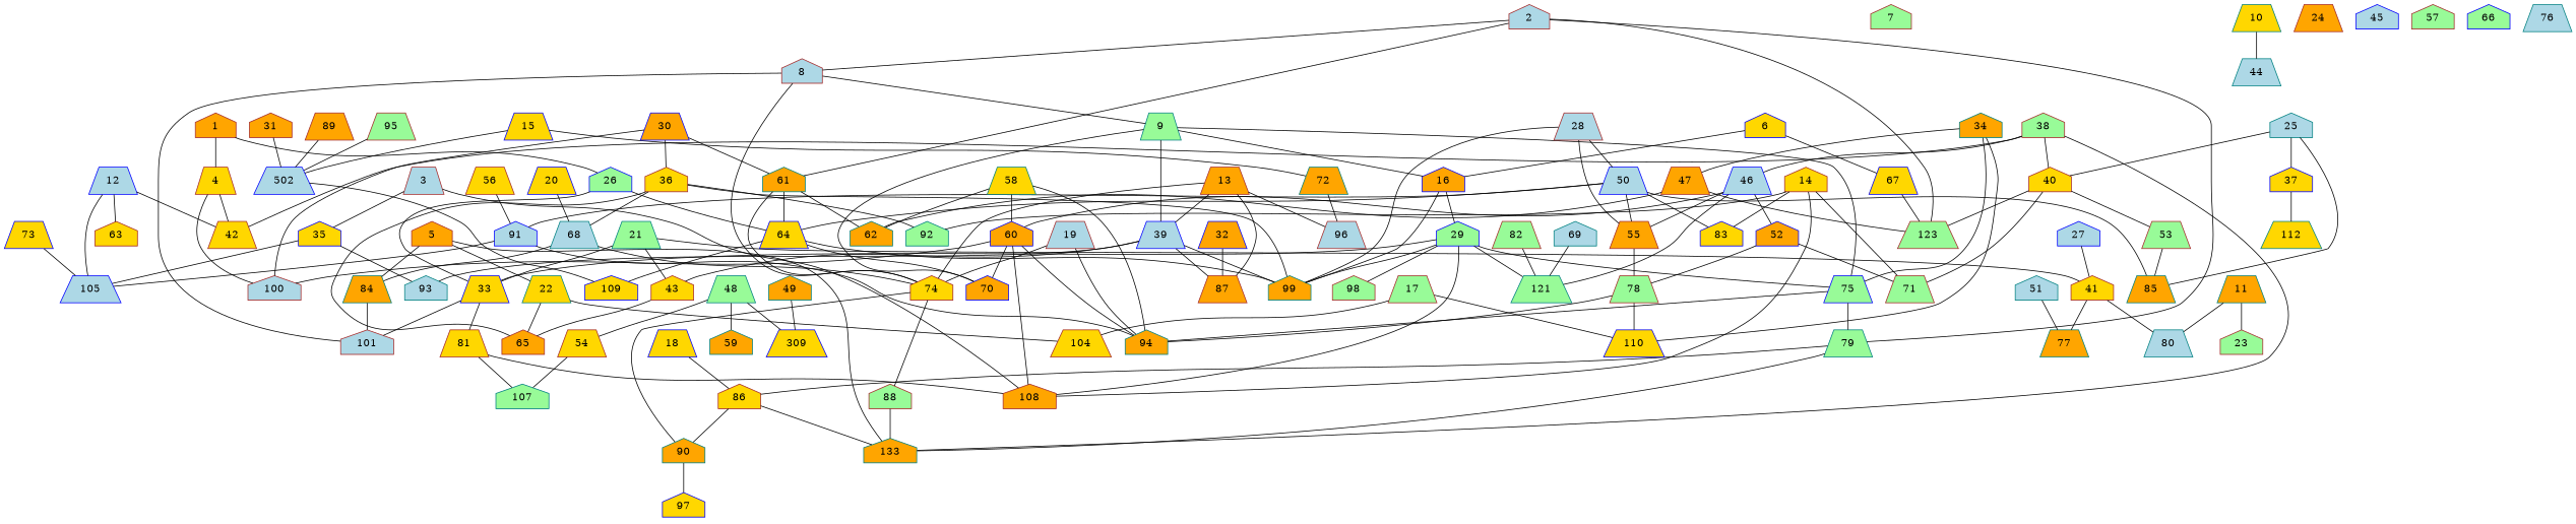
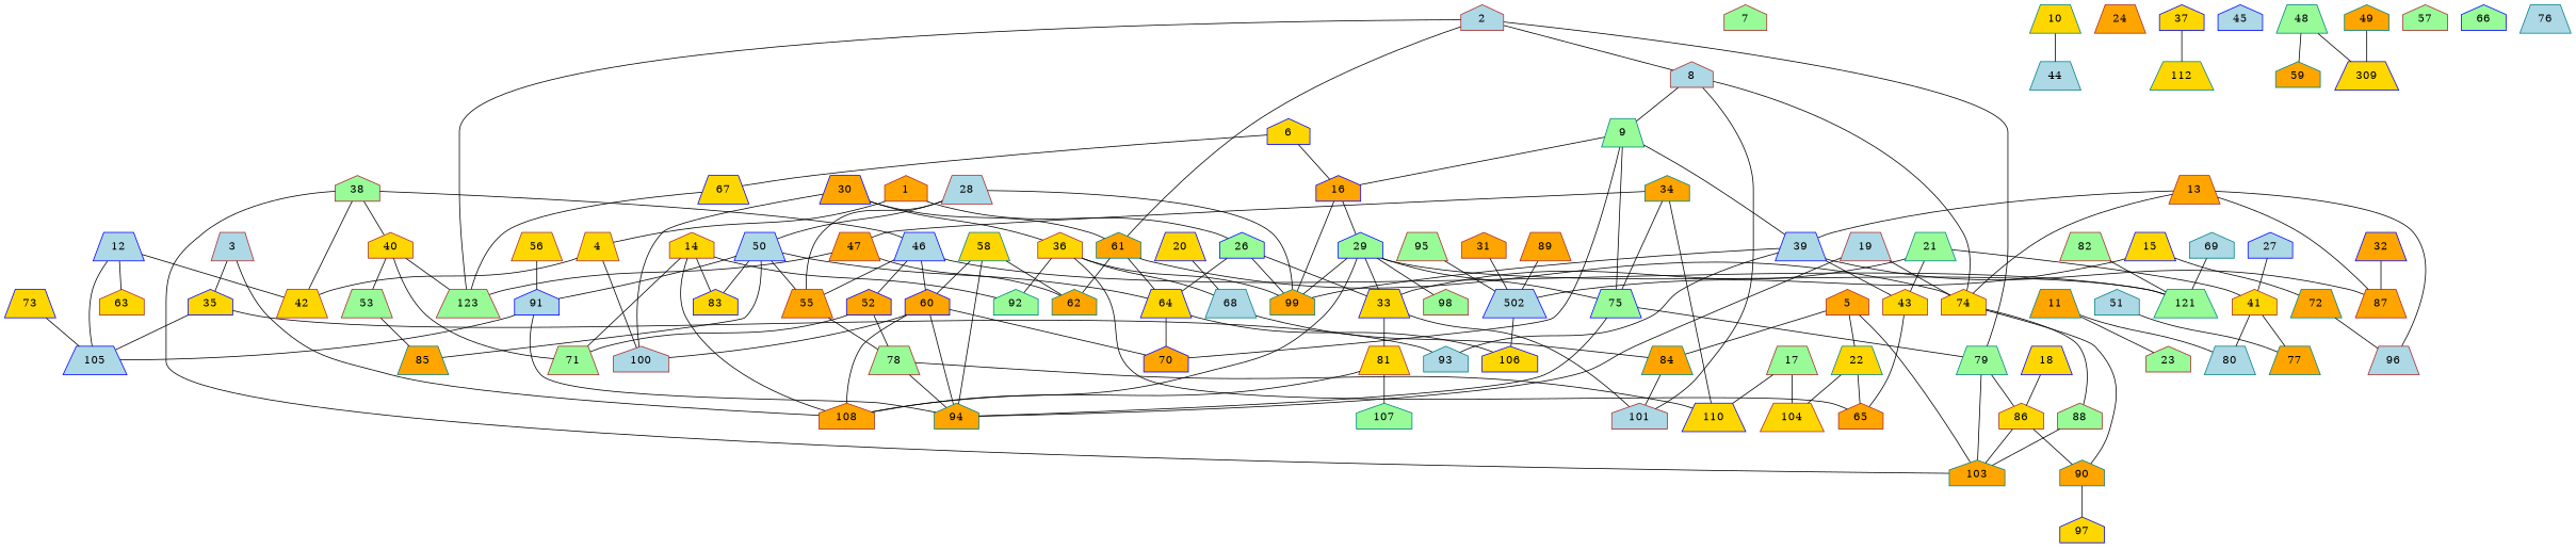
  graph {
    node [color=brown fillcolor=gold shape=trapezium style=filled]
    1 [fillcolor=orange shape=house]
    4
    26 [color=blue fillcolor=palegreen shape=house]
    42
    100 [fillcolor=lightblue shape=house]
    99 [color=teal fillcolor=orange shape=house]
    33 [color=blue]
    64 [color=blue]
    2 [fillcolor=lightblue shape=house]
    8 [fillcolor=lightblue shape=house]
    61 [color=teal fillcolor=orange shape=house]
    79 [color=teal fillcolor=palegreen]
    n13 [fillcolor=palegreen label=123]
    9 [color=teal fillcolor=palegreen]
    74 [shape=house]
    101 [fillcolor=lightblue shape=house]
    62 [color=teal fillcolor=orange shape=house]
-   103 [color=teal fillcolor=orange shape=house label=133]
+   103 [color=teal fillcolor=orange shape=house]
    86 [shape=house]
    3 [fillcolor=lightblue]
    35 [color=blue shape=house]
    108 [fillcolor=orange shape=house]
    105 [color=blue fillcolor=lightblue]
    93 [color=teal fillcolor=lightblue shape=house]
    5 [fillcolor=orange shape=house]
    22 [color=teal]
    84 [color=teal fillcolor=orange]
    104
    65 [fillcolor=orange shape=house]
    6 [color=blue shape=house]
    16 [color=blue fillcolor=orange shape=house]
    67 [color=blue]
    29 [color=blue fillcolor=palegreen shape=house]
    7 [fillcolor=palegreen shape=house]
    39 [color=blue fillcolor=lightblue]
    70 [color=blue fillcolor=orange shape=house]
    75 [color=blue fillcolor=palegreen]
    88 [fillcolor=palegreen shape=house]
    90 [color=teal fillcolor=orange shape=house]
    87 [fillcolor=orange]
    43 [shape=house]
    94 [color=teal fillcolor=orange shape=house]
    10 [color=teal]
    44 [color=teal fillcolor=lightblue]
    11 [color=teal fillcolor=orange]
    23 [fillcolor=palegreen shape=house]
    80 [color=teal fillcolor=lightblue]
    12 [color=blue fillcolor=lightblue]
    63 [shape=house]
    13 [fillcolor=orange]
    96 [fillcolor=lightblue]
    14 [shape=house]
    71 [fillcolor=palegreen]
    83 [color=blue shape=house]
    92 [color=teal fillcolor=palegreen shape=house]
    15 [color=blue]
    72 [color=teal fillcolor=orange]
    n58 [color=blue fillcolor=lightblue label=502]
-   106 [color=blue shape=house label=109]
+   106 [color=blue shape=house]
    98 [fillcolor=palegreen shape=house]
    n61 [color=teal fillcolor=palegreen label=121]
    17 [fillcolor=palegreen]
    110 [color=blue]
    18 [color=blue]
    19 [fillcolor=lightblue]
    20 [color=blue]
    68 [color=teal fillcolor=lightblue]
    21 [color=teal fillcolor=palegreen]
    41 [shape=house]
    81
    77 [color=teal fillcolor=orange]
    82 [fillcolor=palegreen]
    24 [fillcolor=orange]
-   25 [color=teal fillcolor=lightblue shape=house]
    37 [color=blue shape=house]
    40 [shape=house]
    85 [color=teal fillcolor=orange]
    112 [color=teal]
    53 [fillcolor=palegreen]
    27 [color=blue fillcolor=lightblue shape=house]
    28 [fillcolor=lightblue]
    50 [color=blue fillcolor=lightblue]
    55 [fillcolor=orange]
    91 [color=blue fillcolor=lightblue shape=house]
    78 [fillcolor=palegreen]
    30 [color=blue fillcolor=orange]
    36 [shape=house]
    31 [fillcolor=orange shape=house]
    32 [color=blue fillcolor=orange]
    107 [color=teal fillcolor=palegreen shape=house]
    34 [color=teal fillcolor=orange shape=house]
    47 [fillcolor=orange]
    38 [fillcolor=palegreen shape=house]
    46 [color=blue fillcolor=lightblue]
    52 [color=blue fillcolor=orange shape=house]
    60 [color=blue fillcolor=orange shape=house]
    45 [color=blue fillcolor=lightblue shape=house]
    48 [color=teal fillcolor=palegreen]
-   54
    59 [color=teal fillcolor=orange shape=house]
    n101 [color=blue label=309]
    49 [color=teal fillcolor=orange shape=house]
    51 [color=teal fillcolor=lightblue shape=house]
    56
    57 [fillcolor=palegreen shape=house]
    58 [color=teal]
    66 [color=blue fillcolor=palegreen shape=house]
    69 [color=teal fillcolor=lightblue shape=house]
    73 [color=blue]
    97 [color=blue shape=house]
    76 [color=teal fillcolor=lightblue]
    89 [fillcolor=orange]
    95 [fillcolor=palegreen]
    1 -- 4
    1 -- 26
    4 -- 42
    4 -- 100
-   64 -- 99
+   26 -- 99
    26 -- 33
    26 -- 64
    33 -- 101
    33 -- 81
    64 -- 70
    64 -- 106
    2 -- 8
    2 -- 61
    2 -- 79
    2 -- n13
    8 -- 9
    8 -- 74
    8 -- 101
    61 -- 64
    61 -- 74
    61 -- 62
    79 -- 103
    79 -- 86
    9 -- 16
    9 -- 39
    9 -- 70
    9 -- 75
    74 -- 88
    74 -- 90
    86 -- 103
    86 -- 90
    3 -- 35
    3 -- 108
    35 -- 105
    35 -- 93
    5 -- 103
    5 -- 22
    5 -- 84
    22 -- 104
    22 -- 65
    84 -- 101
    6 -- 16
    6 -- 67
    16 -- 99
    16 -- 29
    67 -- n13
    29 -- 99
    29 -- 33
    29 -- 108
    29 -- 75
    29 -- 98
    29 -- n61
    39 -- 99
    39 -- 93
    39 -- 87
    39 -- 43
    75 -- 79
    75 -- 94
    88 -- 103
    90 -- 97
    43 -- 65
    10 -- 44
    11 -- 23
    11 -- 80
    12 -- 42
    12 -- 105
    12 -- 63
    13 -- 74
    13 -- 39
    13 -- 87
    13 -- 96
    14 -- 108
    14 -- 71
    14 -- 83
    14 -- 92
    15 -- 72
    15 -- n58
    72 -- 96
    n58 -- 106
    17 -- 104
    17 -- 110
    18 -- 86
    19 -- 74
    19 -- 94
    20 -- 68
-   68 -- 74
    68 -- 84
    21 -- 33
    21 -- 43
    21 -- 41
    41 -- 80
    41 -- 77
    81 -- 108
    81 -- 107
    82 -- n61
-   25 -- 37
-   25 -- 40
-   25 -- 85
    37 -- 112
    40 -- n13
    40 -- 71
    40 -- 53
    53 -- 85
    27 -- 41
    28 -- 99
    28 -- 50
    28 -- 55
    50 -- 64
    50 -- 83
    50 -- 85
    50 -- 55
    50 -- 91
    55 -- 78
    91 -- 105
    91 -- 94
    78 -- 94
    78 -- 110
    30 -- 100
    30 -- 61
    30 -- 36
    36 -- 99
    36 -- 65
    36 -- 92
    36 -- 68
    31 -- n58
    32 -- 87
    34 -- 75
    34 -- 110
    34 -- 47
    47 -- n13
    47 -- 62
    38 -- 42
    38 -- 103
    38 -- 40
    38 -- 46
    46 -- n61
    46 -- 55
    46 -- 52
    46 -- 60
    52 -- 71
    52 -- 78
    60 -- 100
    60 -- 108
    60 -- 70
    60 -- 94
-   48 -- 54
    48 -- 59
    48 -- n101
-   54 -- 107
    49 -- n101
    51 -- 77
    56 -- 91
    58 -- 62
    58 -- 94
    58 -- 60
    69 -- n61
    73 -- 105
    89 -- n58
    95 -- n58
  }
